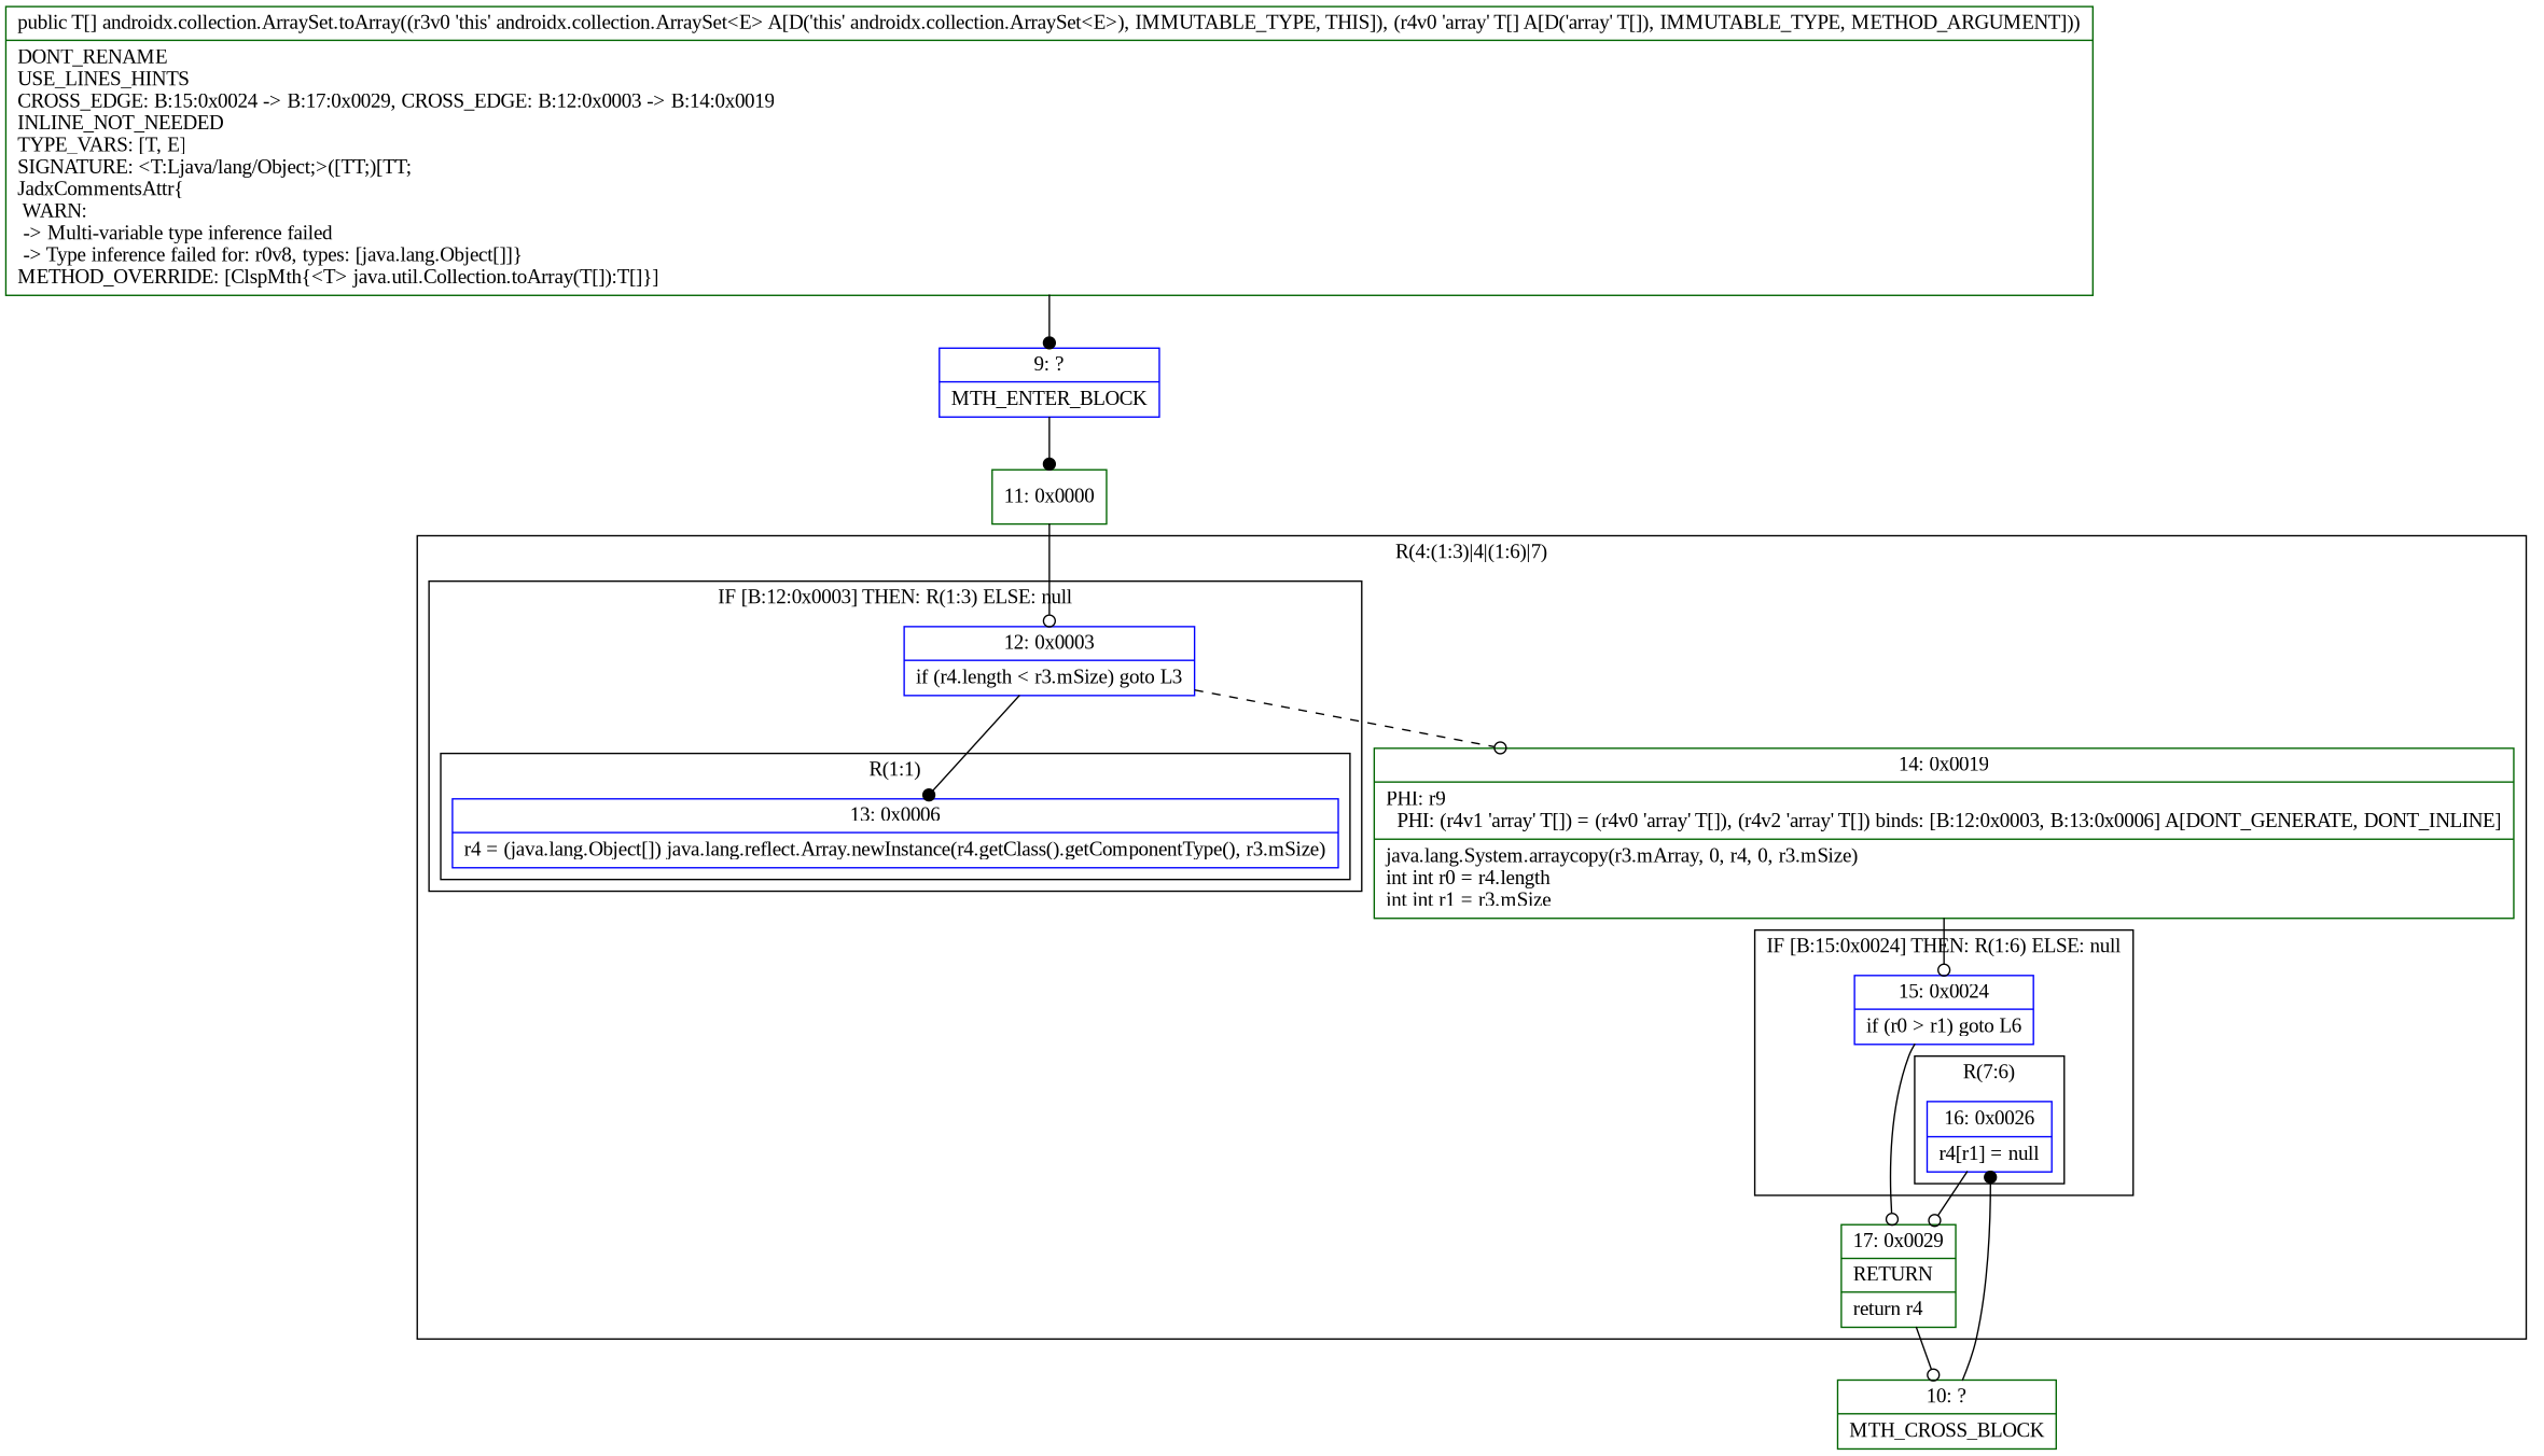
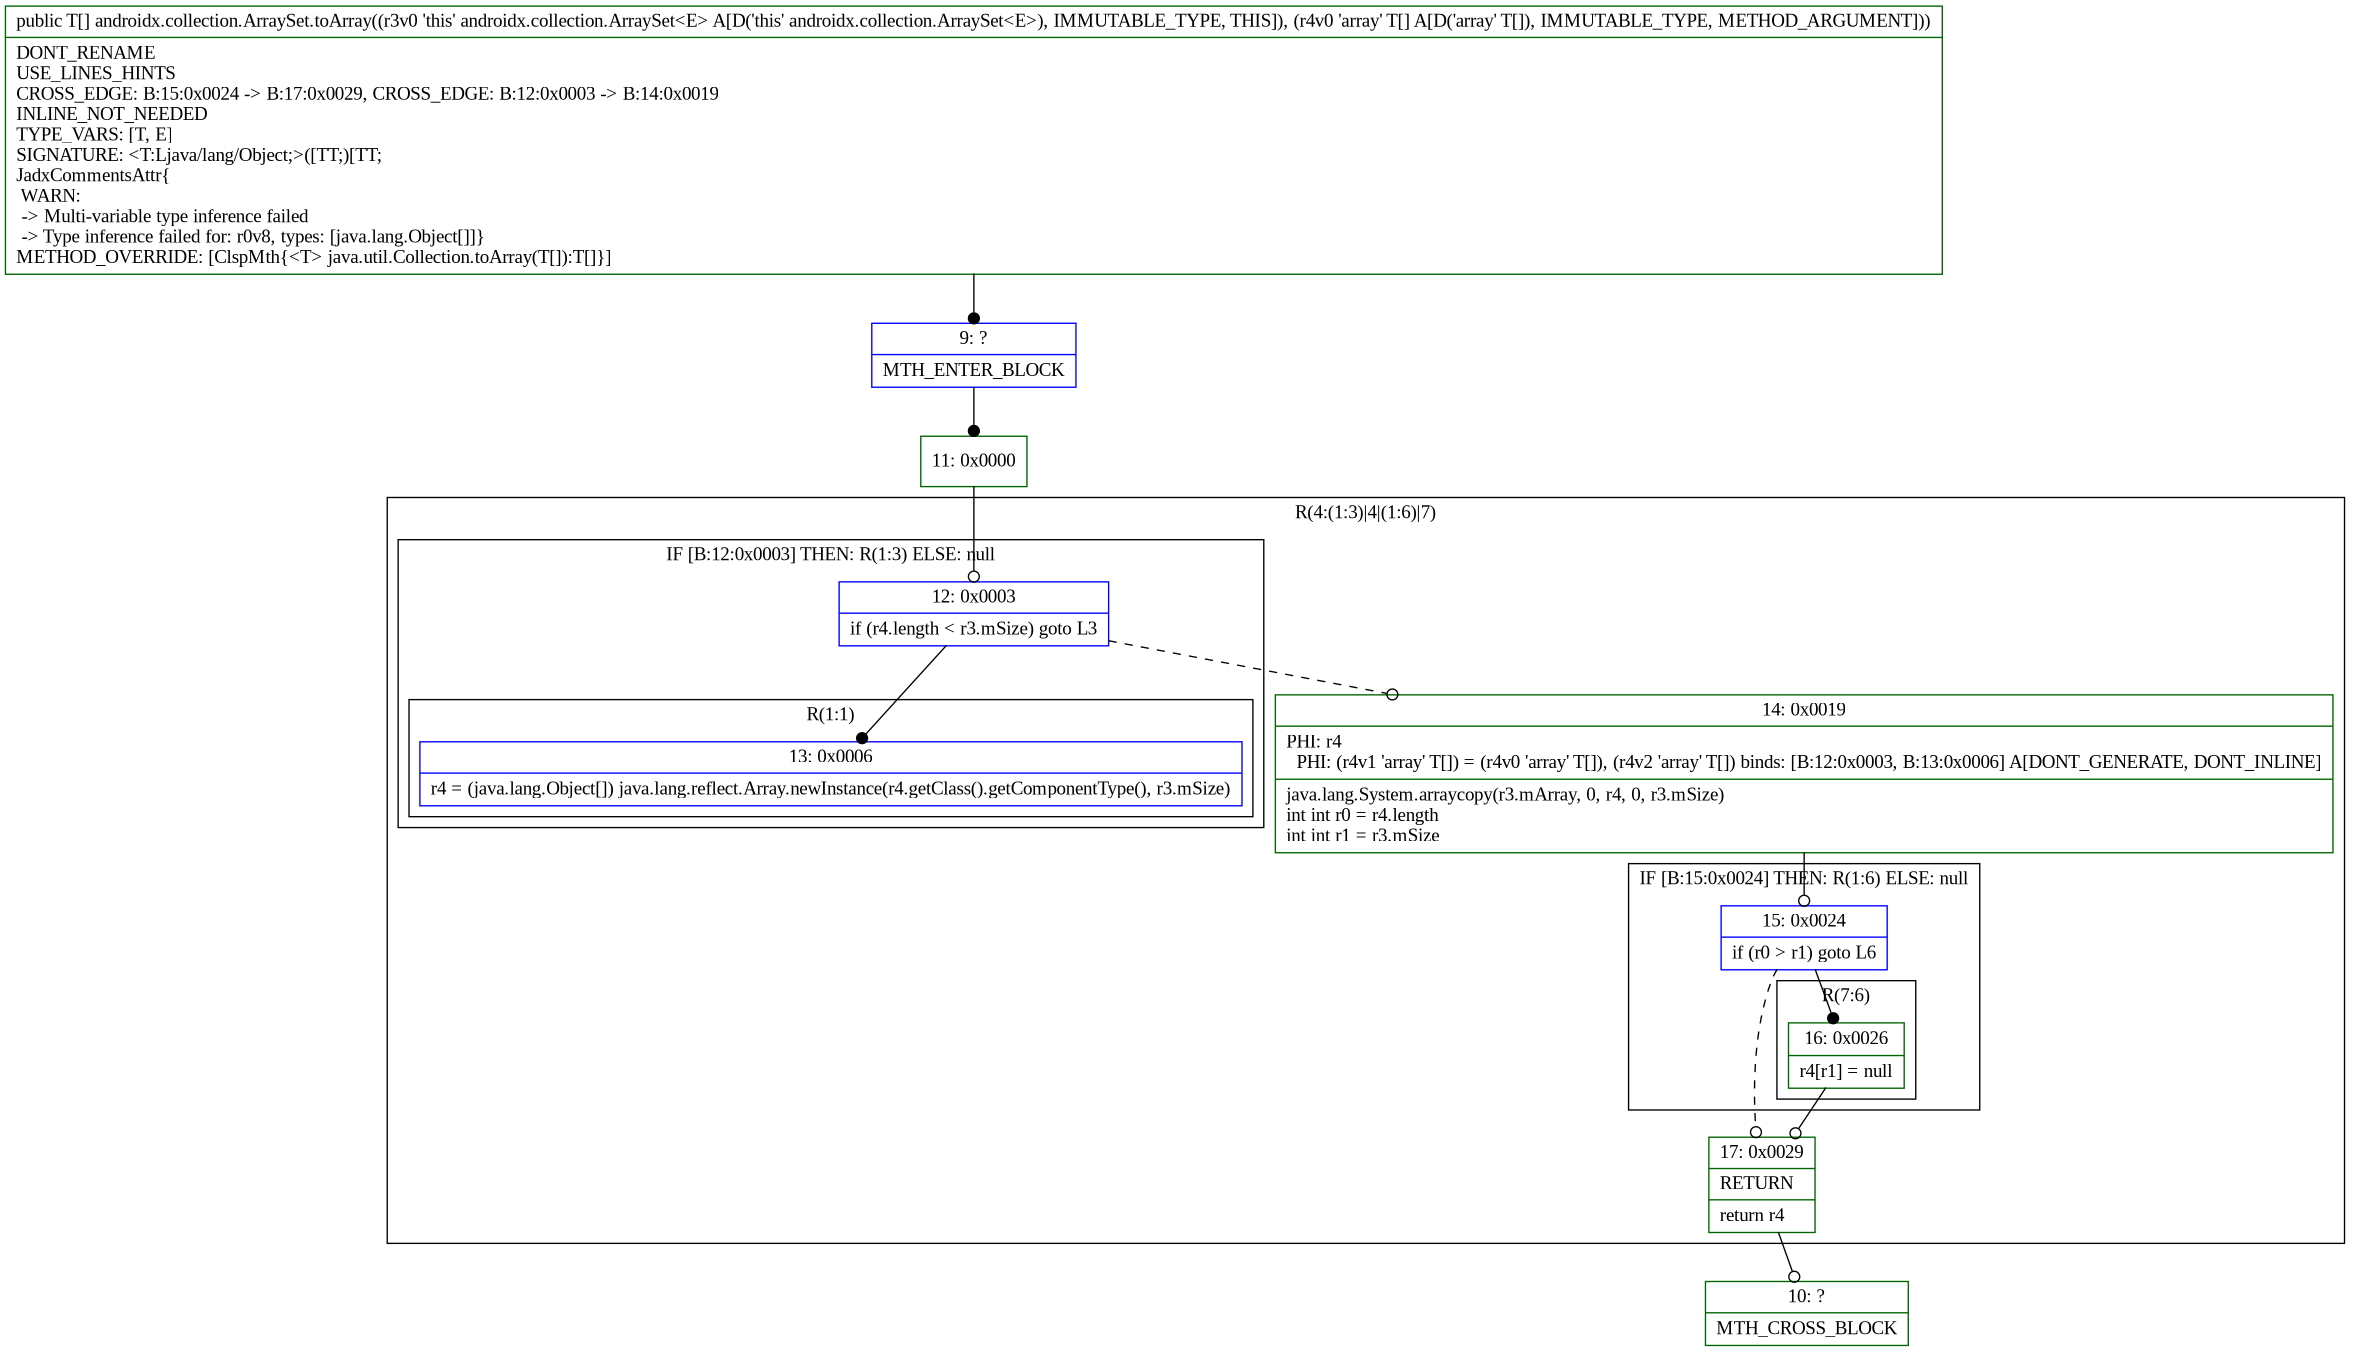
  digraph {
    fontname="Liberation Serif"
    node [color=blue fontname="Liberation Serif" shape=record]
    edge [arrowhead=odot fontname="Liberation Serif"]
    n1 [label="{13\:\ 0x0006|r4 = (java.lang.Object[]) java.lang.reflect.Array.newInstance(r4.getClass().getComponentType(), r3.mSize)\l}"]
    n2 [label="{12\:\ 0x0003|if (r4.length \< r3.mSize) goto L3\l}"]
-   n3 [label="{16\:\ 0x0026|r4[r1] = null\l}"]
+   n3 [color=darkgreen label="{16\:\ 0x0026|r4[r1] = null\l}"]
    n4 [label="{15\:\ 0x0024|if (r0 \> r1) goto L6\l}"]
-   n5 [color=darkgreen label="{14\:\ 0x0019|PHI: r9 \l  PHI: (r4v1 'array' T[]) = (r4v0 'array' T[]), (r4v2 'array' T[]) binds: [B:12:0x0003, B:13:0x0006] A[DONT_GENERATE, DONT_INLINE]\l|java.lang.System.arraycopy(r3.mArray, 0, r4, 0, r3.mSize)\lint int r0 = r4.length\lint int r1 = r3.mSize\l}"]
+   n5 [color=darkgreen label="{14\:\ 0x0019|PHI: r4 \l  PHI: (r4v1 'array' T[]) = (r4v0 'array' T[]), (r4v2 'array' T[]) binds: [B:12:0x0003, B:13:0x0006] A[DONT_GENERATE, DONT_INLINE]\l|java.lang.System.arraycopy(r3.mArray, 0, r4, 0, r3.mSize)\lint int r0 = r4.length\lint int r1 = r3.mSize\l}"]
    n6 [color=darkgreen label="{17\:\ 0x0029|RETURN\l|return r4\l}"]
    n7 [color=darkgreen label="{10\:\ ?|MTH_CROSS_BLOCK\l}"]
    n8 [label="{9\:\ ?|MTH_ENTER_BLOCK\l}"]
    n9 [color=darkgreen label="{11\:\ 0x0000}"]
    n10 [color=darkgreen label="{public T[] androidx.collection.ArraySet.toArray((r3v0 'this' androidx.collection.ArraySet\<E\> A[D('this' androidx.collection.ArraySet\<E\>), IMMUTABLE_TYPE, THIS]), (r4v0 'array' T[] A[D('array' T[]), IMMUTABLE_TYPE, METHOD_ARGUMENT]))  | DONT_RENAME\lUSE_LINES_HINTS\lCROSS_EDGE: B:15:0x0024 \-\> B:17:0x0029, CROSS_EDGE: B:12:0x0003 \-\> B:14:0x0019\lINLINE_NOT_NEEDED\lTYPE_VARS: [T, E]\lSIGNATURE: \<T:Ljava\/lang\/Object;\>([TT;)[TT;\lJadxCommentsAttr\{\l WARN: \l \-\> Multi\-variable type inference failed\l \-\> Type inference failed for: r0v8, types: [java.lang.Object[]]\}\lMETHOD_OVERRIDE: [ClspMth\{\<T\> java.util.Collection.toArray(T[]):T[]\}]\l}"]
    subgraph cluster_1 {
      label="R(4:(1:3)|4|(1:6)|7)"
      n5
      n6
      subgraph cluster_2 {
        label="IF [B:12:0x0003] THEN: R(1:3) ELSE: null"
        n2
        subgraph cluster_3 {
          label="R(1:1)"
          n1
        }
      }
      subgraph cluster_4 {
        label="IF [B:15:0x0024] THEN: R(1:6) ELSE: null"
        n4
        subgraph cluster_5 {
          label="R(7:6)"
          n3
        }
      }
    }
    n2 -> n1 [arrowhead=dot]
    n2 -> n5 [style=dashed]
    n3 -> n6
-   n7 -> n3 [arrowhead=dot]
-   n4 -> n6 [style=solid]
+   n4 -> n3 [arrowhead=dot]
+   n4 -> n6 [style=dashed]
    n5 -> n4
    n6 -> n7
    n8 -> n9 [arrowhead=dot]
    n9 -> n2
    n10 -> n8 [arrowhead=dot]
  }
